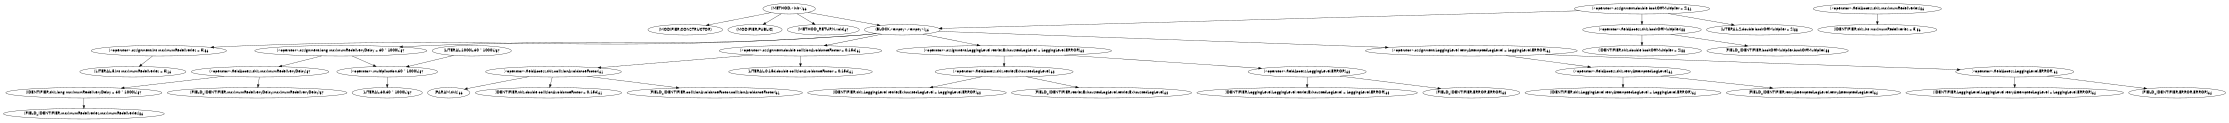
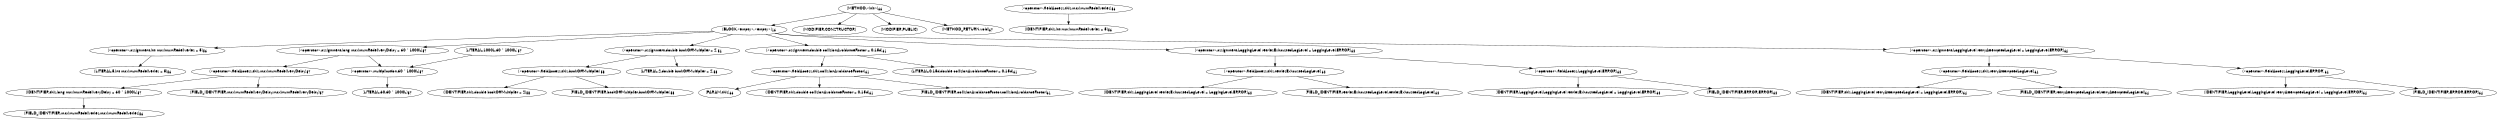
  digraph {
    fontname=Lato
    node [fontname=Lato]
    edge [fontname=Lato]
    n1 [label=<(METHOD,&lt;init&gt;)<SUB>66</SUB>>]
    n2 [label=<(BLOCK,&lt;empty&gt;,&lt;empty&gt;)<SUB>16</SUB>>]
    n3 [label=<(MODIFIER,CONSTRUCTOR)>]
    n4 [label=<(MODIFIER,PUBLIC)>]
    n5 [label=<(METHOD_RETURN,void)<SUB>67</SUB>>]
    n6 [label=<(PARAM,this)<SUB>66</SUB>>]
    n7 [label=<(&lt;operator&gt;.assignment,int maximumRedeliveries = 5)<SUB>56</SUB>>]
    n8 [label=<(&lt;operator&gt;.assignment,long maximumRedeliveryDelay = 60 * 1000L)<SUB>57</SUB>>]
    n9 [label=<(&lt;operator&gt;.assignment,double backOffMultiplier = 2)<SUB>54</SUB>>]
    n10 [label=<(&lt;operator&gt;.assignment,double collisionAvoidanceFactor = 0.15d)<SUB>61</SUB>>]
    n11 [label=<(&lt;operator&gt;.assignment,LoggingLevel retriesExhaustedLogLevel = LoggingLevel.ERROR)<SUB>63</SUB>>]
    n12 [label=<(&lt;operator&gt;.assignment,LoggingLevel retryAttemptedLogLevel = LoggingLevel.ERROR)<SUB>64</SUB>>]
-   n13 [label=<(LITERAL,5,int maximumRedeliveries = 5)<SUB>16</SUB>>]
+   n13 [label=<(LITERAL,5,int maximumRedeliveries = 5)<SUB>56</SUB>>]
    n14 [label=<(&lt;operator&gt;.fieldAccess,this.maximumRedeliveryDelay)<SUB>57</SUB>>]
    n15 [label=<(&lt;operator&gt;.multiplication,60 * 1000L)<SUB>57</SUB>>]
    n16 [label=<(&lt;operator&gt;.fieldAccess,this.backOffMultiplier)<SUB>58</SUB>>]
    n17 [label=<(LITERAL,2,double backOffMultiplier = 2)<SUB>58</SUB>>]
    n18 [label=<(&lt;operator&gt;.fieldAccess,this.collisionAvoidanceFactor)<SUB>61</SUB>>]
    n19 [label=<(LITERAL,0.15d,double collisionAvoidanceFactor = 0.15d)<SUB>61</SUB>>]
    n20 [label=<(&lt;operator&gt;.fieldAccess,this.retriesExhaustedLogLevel)<SUB>63</SUB>>]
    n21 [label=<(&lt;operator&gt;.fieldAccess,LoggingLevel.ERROR)<SUB>63</SUB>>]
    n22 [label=<(&lt;operator&gt;.fieldAccess,this.retryAttemptedLogLevel)<SUB>64</SUB>>]
    n23 [label=<(&lt;operator&gt;.fieldAccess,LoggingLevel.ERROR)<SUB>64</SUB>>]
    n24 [label=<(&lt;operator&gt;.fieldAccess,this.maximumRedeliveries)<SUB>56</SUB>>]
    n25 [label=<(IDENTIFIER,this,int maximumRedeliveries = 5)<SUB>56</SUB>>]
    n26 [label=<(FIELD_IDENTIFIER,maximumRedeliveries,maximumRedeliveries)<SUB>56</SUB>>]
    n27 [label=<(IDENTIFIER,this,long maximumRedeliveryDelay = 60 * 1000L)<SUB>57</SUB>>]
    n28 [label=<(FIELD_IDENTIFIER,maximumRedeliveryDelay,maximumRedeliveryDelay)<SUB>57</SUB>>]
    n29 [label=<(LITERAL,60,60 * 1000L)<SUB>57</SUB>>]
    n30 [label=<(LITERAL,1000L,60 * 1000L)<SUB>57</SUB>>]
    n31 [label=<(IDENTIFIER,this,double backOffMultiplier = 2)<SUB>58</SUB>>]
    n32 [label=<(FIELD_IDENTIFIER,backOffMultiplier,backOffMultiplier)<SUB>58</SUB>>]
    n33 [label=<(IDENTIFIER,this,double collisionAvoidanceFactor = 0.15d)<SUB>61</SUB>>]
    n34 [label=<(FIELD_IDENTIFIER,collisionAvoidanceFactor,collisionAvoidanceFactor)<SUB>61</SUB>>]
    n35 [label=<(IDENTIFIER,this,LoggingLevel retriesExhaustedLogLevel = LoggingLevel.ERROR)<SUB>63</SUB>>]
    n36 [label=<(FIELD_IDENTIFIER,retriesExhaustedLogLevel,retriesExhaustedLogLevel)<SUB>63</SUB>>]
    n37 [label=<(IDENTIFIER,LoggingLevel,LoggingLevel retriesExhaustedLogLevel = LoggingLevel.ERROR)<SUB>63</SUB>>]
    n38 [label=<(FIELD_IDENTIFIER,ERROR,ERROR)<SUB>63</SUB>>]
    n39 [label=<(IDENTIFIER,this,LoggingLevel retryAttemptedLogLevel = LoggingLevel.ERROR)<SUB>64</SUB>>]
    n40 [label=<(FIELD_IDENTIFIER,retryAttemptedLogLevel,retryAttemptedLogLevel)<SUB>64</SUB>>]
    n41 [label=<(IDENTIFIER,LoggingLevel,LoggingLevel retryAttemptedLogLevel = LoggingLevel.ERROR)<SUB>64</SUB>>]
    n42 [label=<(FIELD_IDENTIFIER,ERROR,ERROR)<SUB>64</SUB>>]
    n1 -> n2
    n1 -> n3
    n1 -> n4
    n1 -> n5
    n2 -> n7
    n2 -> n8
-   n9 -> n2
+   n2 -> n9
    n2 -> n10
    n2 -> n11
    n2 -> n12
    n7 -> n13
    n8 -> n14
    n8 -> n15
    n9 -> n16
    n9 -> n17
    n10 -> n18
    n10 -> n19
    n11 -> n20
    n11 -> n21
    n12 -> n22
    n12 -> n23
    n14 -> n27
    n14 -> n28
    n15 -> n29
    n16 -> n31
    n16 -> n32
    n18 -> n6
    n18 -> n33
    n18 -> n34
    n20 -> n35
    n20 -> n36
    n21 -> n37
    n21 -> n38
    n22 -> n39
    n22 -> n40
    n23 -> n41
    n23 -> n42
    n24 -> n25
    n27 -> n26
    n30 -> n15
  }
